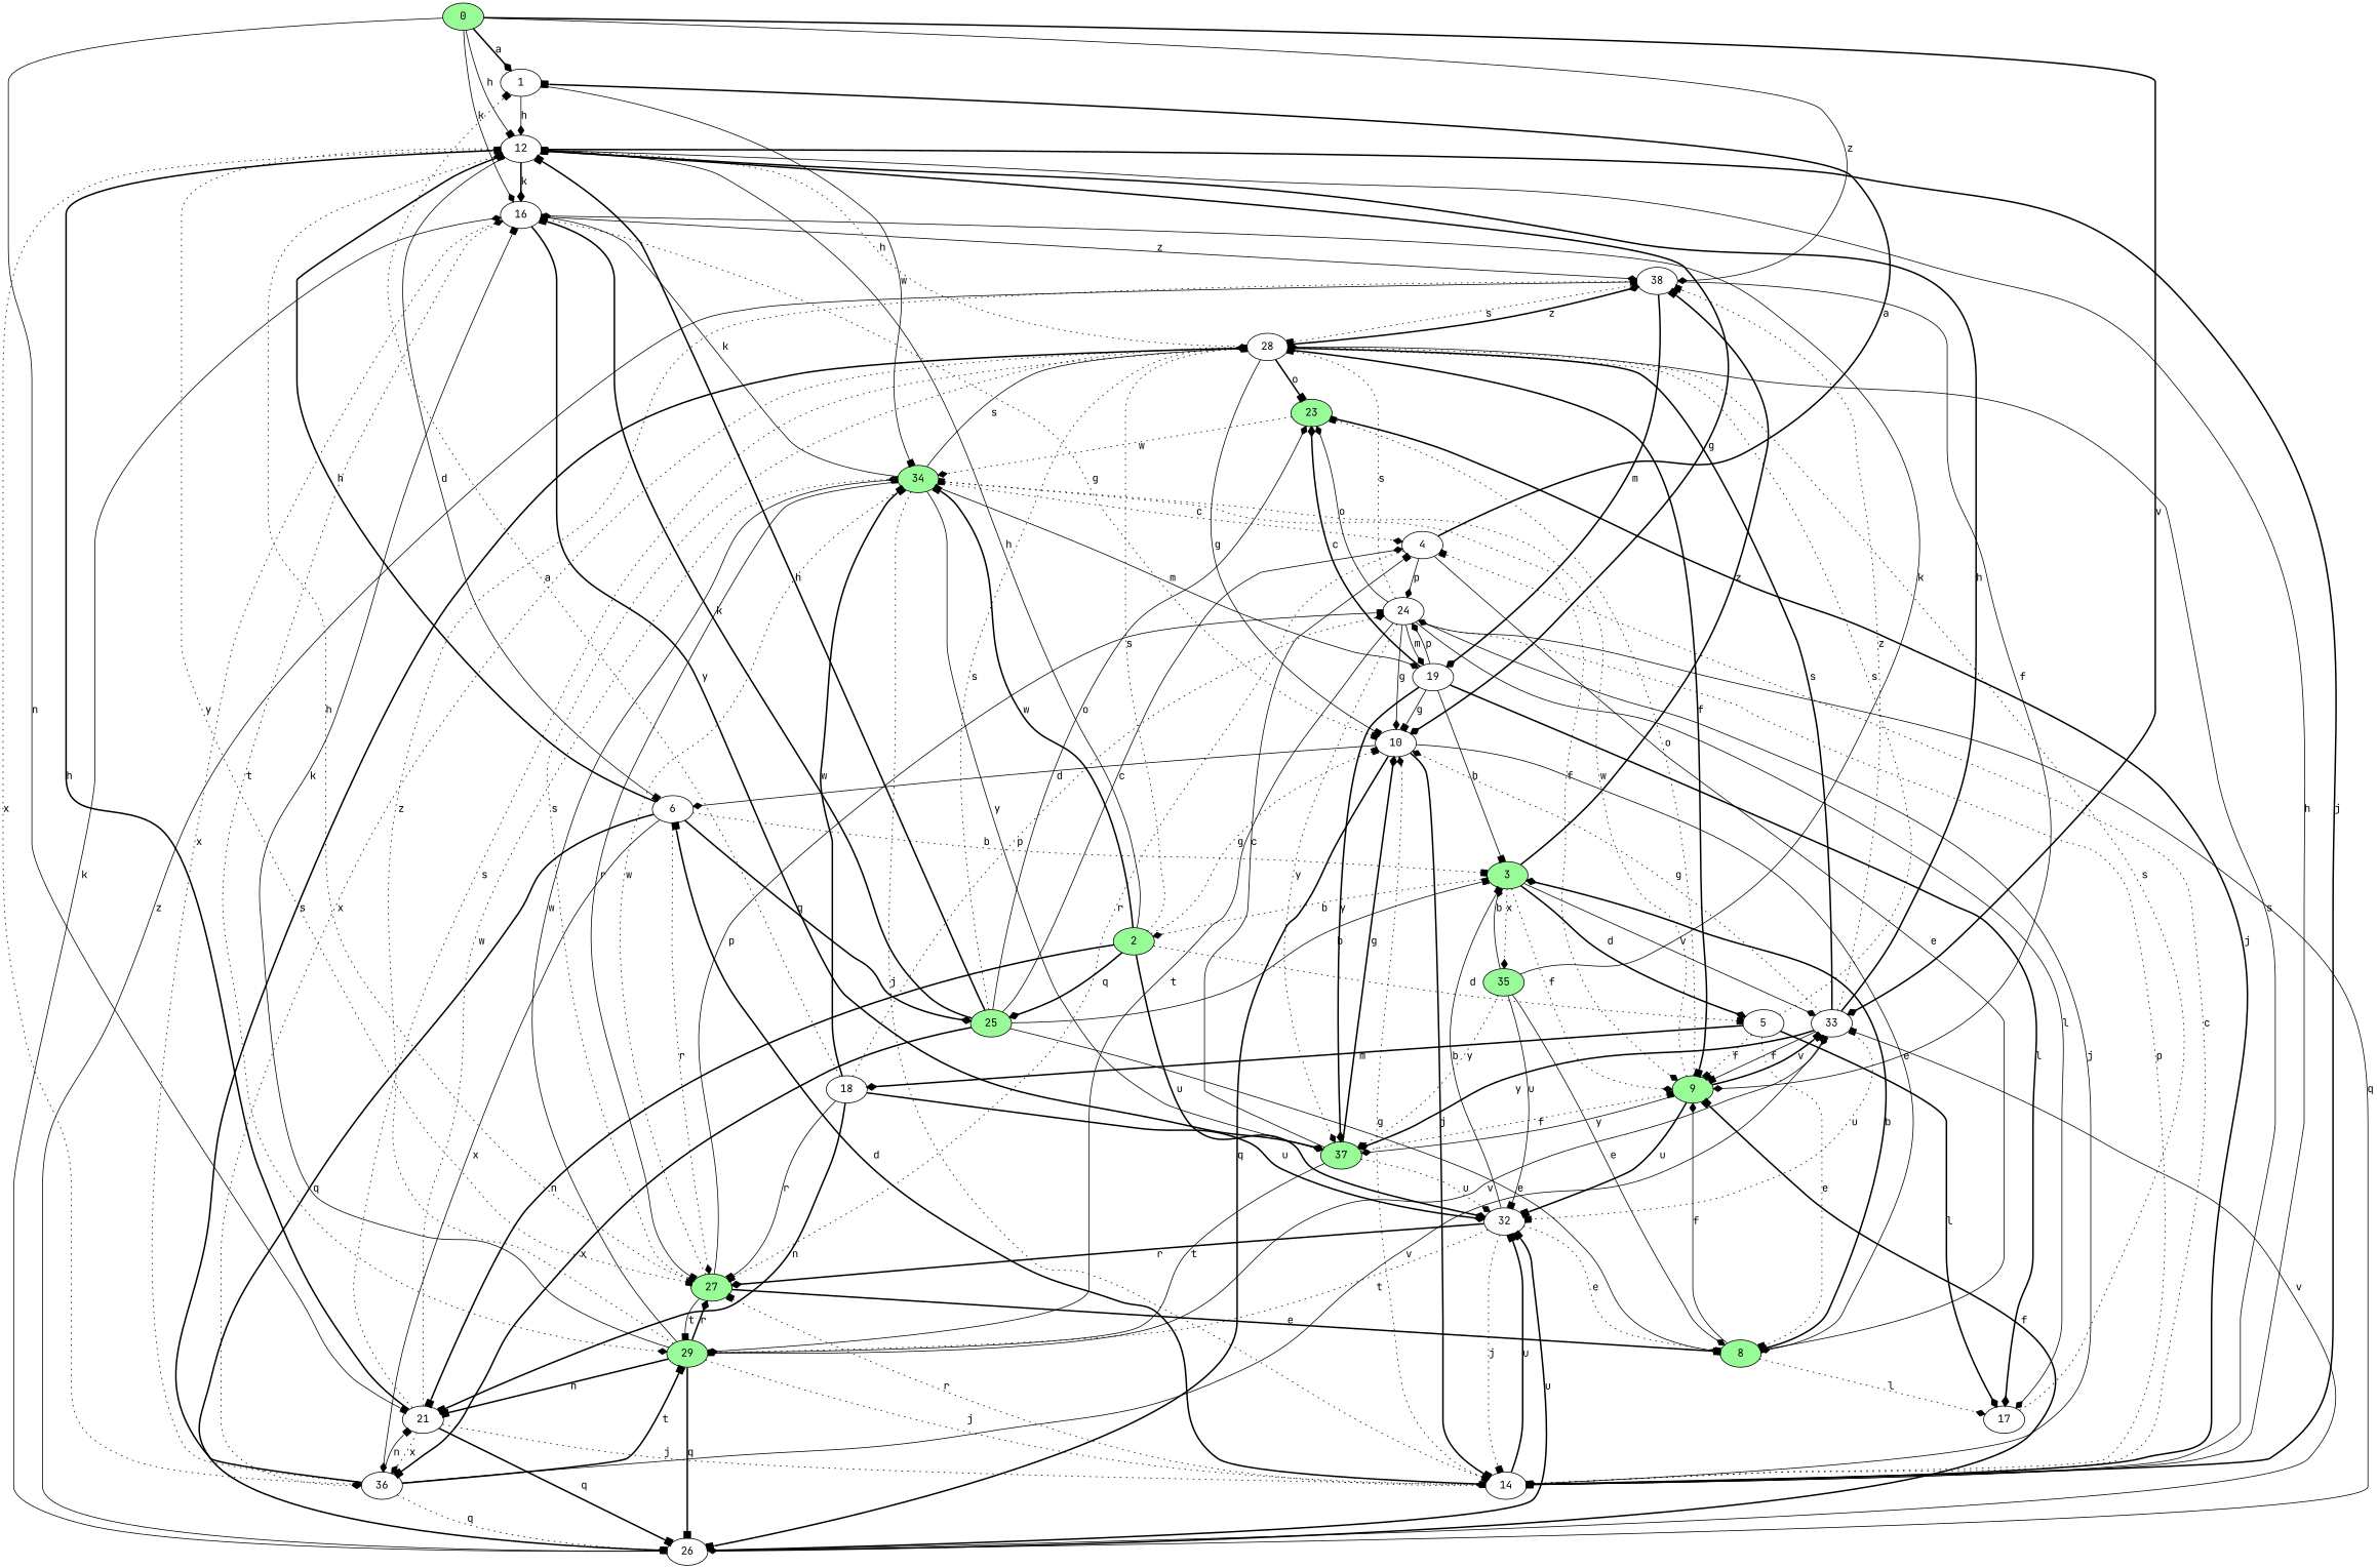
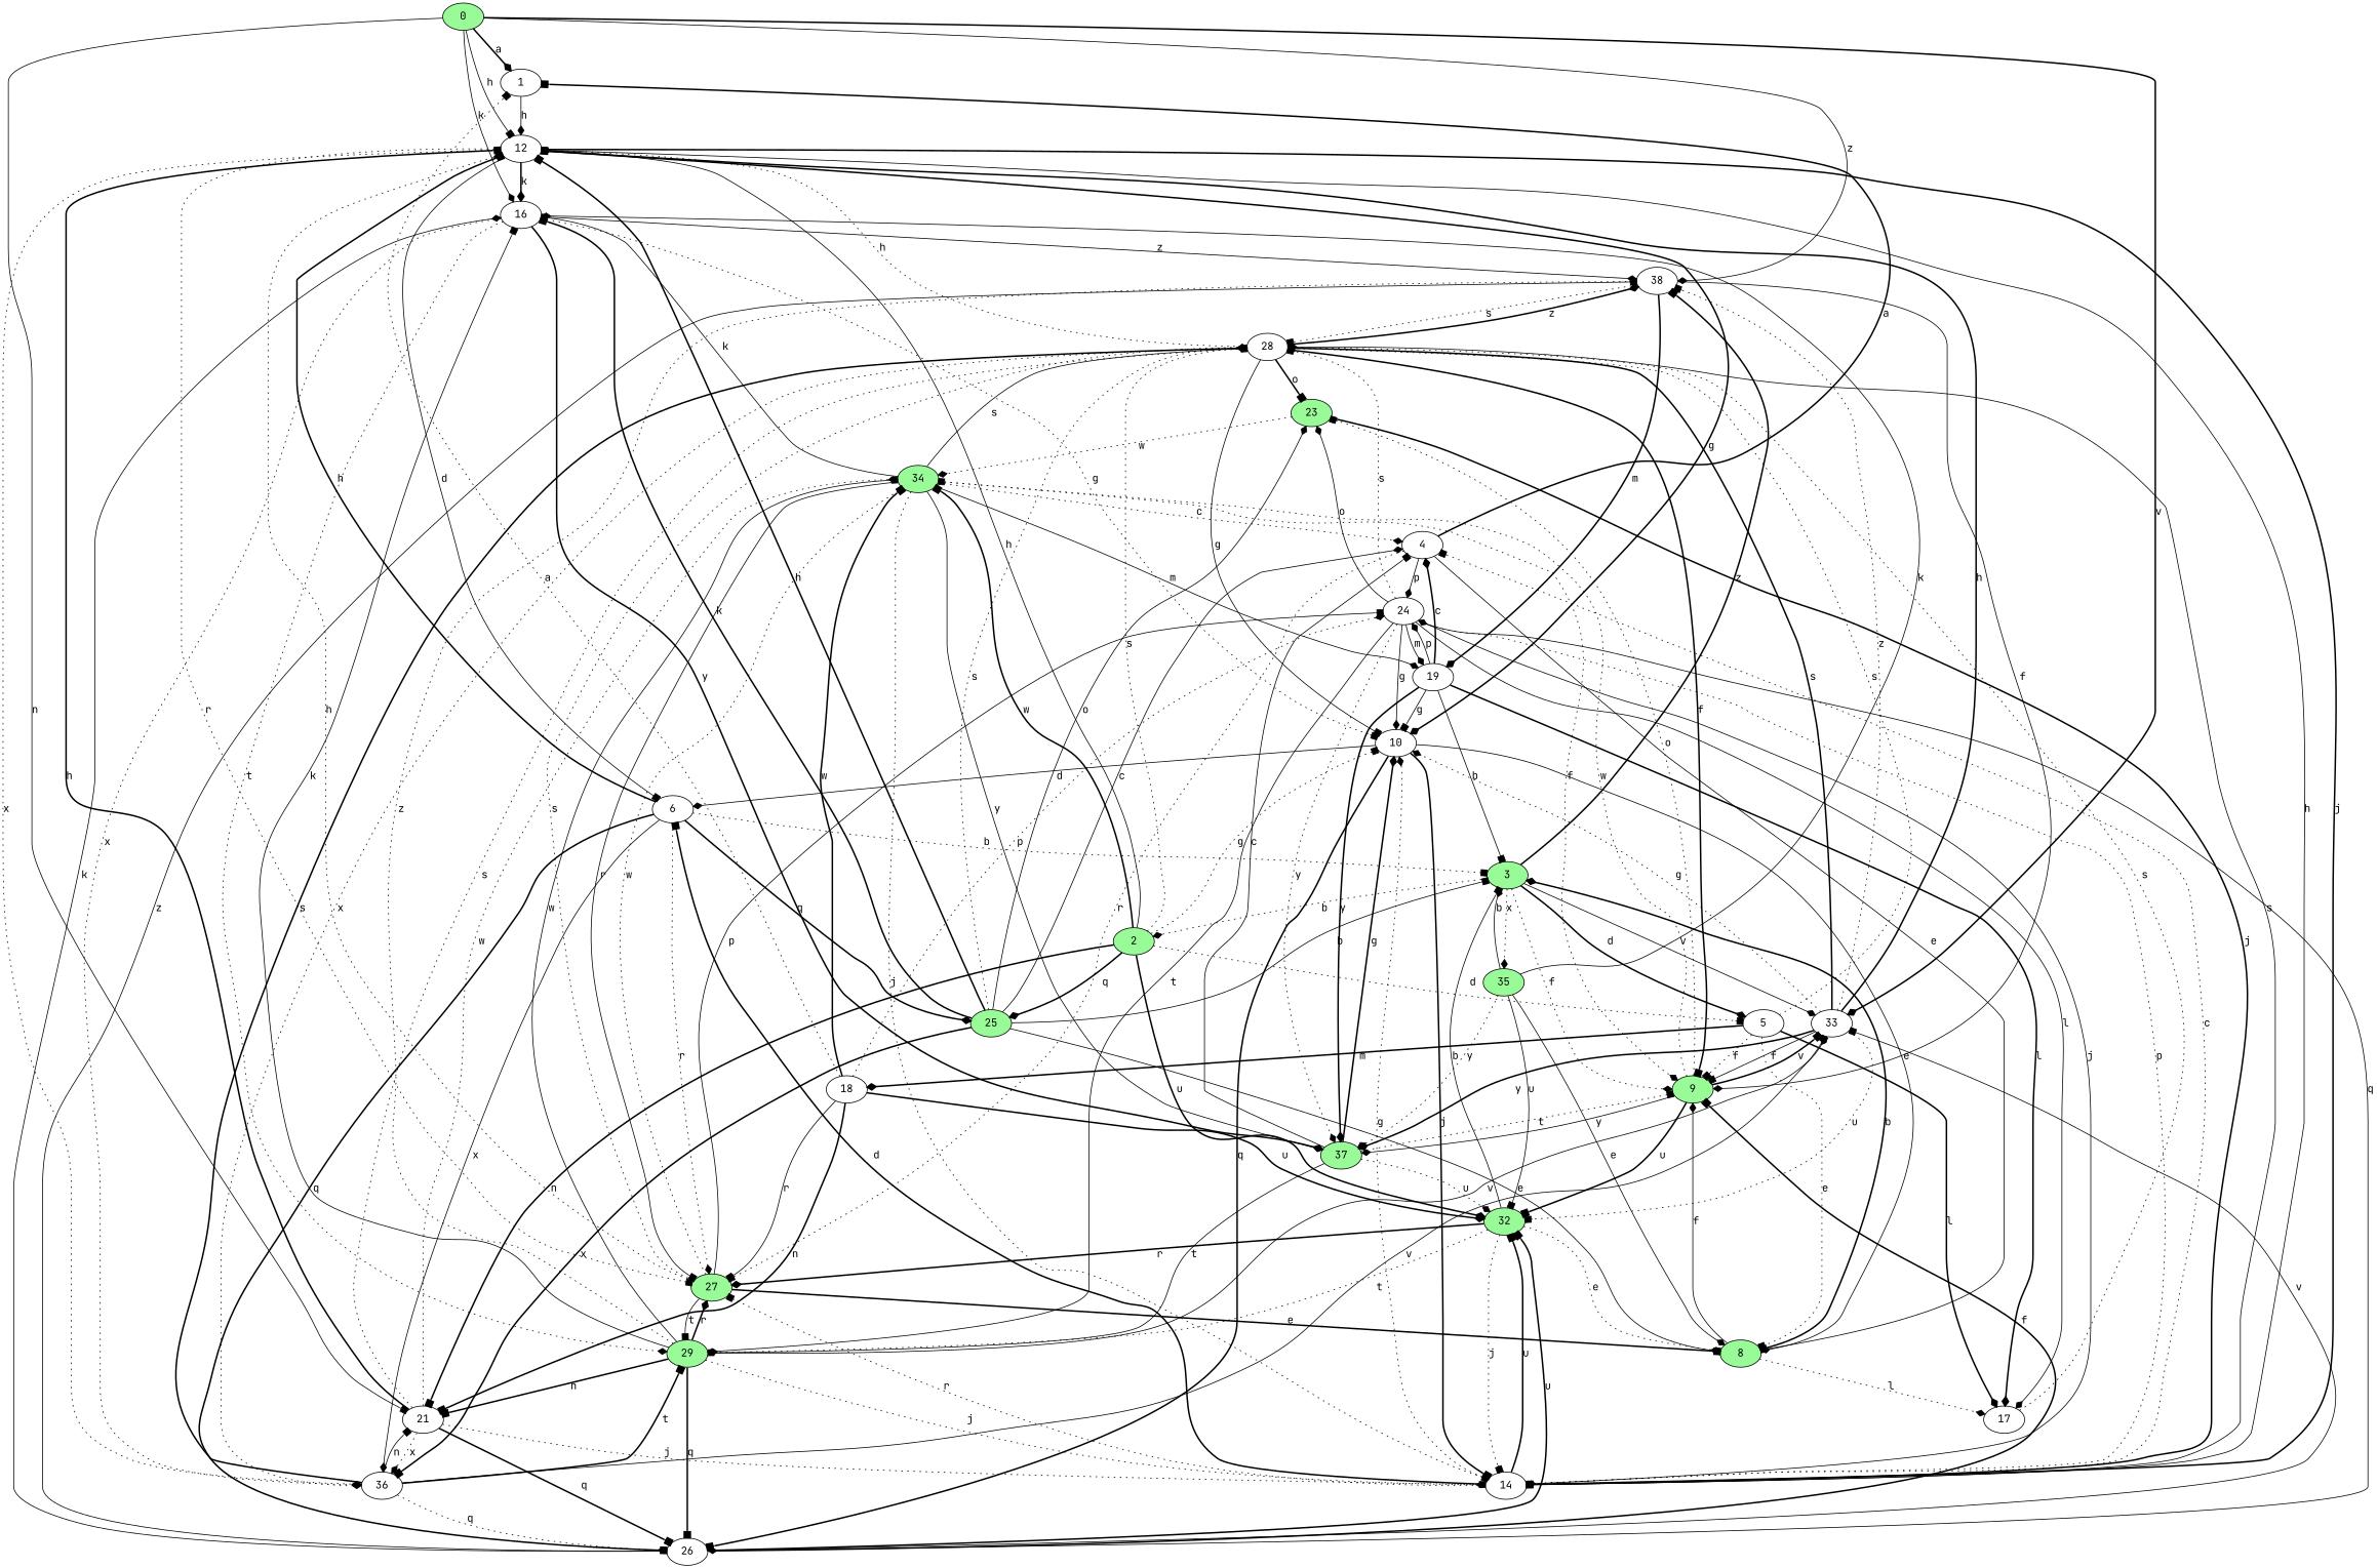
  strict digraph {
    fontname="JetBrains Mono"
    node [fillcolor=white fontname="JetBrains Mono" style=filled]
    edge [arrowhead=diamond fontname="JetBrains Mono" style=solid]
    0 [fillcolor=palegreen]
    1
    12
    16
    21
    33
    38
    34 [fillcolor=palegreen]
    10
    27 [fillcolor=palegreen]
    6
    36
    14
    37 [fillcolor=palegreen]
    29 [fillcolor=palegreen]
    28
    26
-   32
+   32 [fillcolor=palegreen]
    9 [fillcolor=palegreen]
    19
    4
    2 [fillcolor=palegreen]
    5
    25 [fillcolor=palegreen]
    8 [fillcolor=palegreen]
    17
    18
    3 [fillcolor=palegreen]
    23 [fillcolor=palegreen]
    35 [fillcolor=palegreen]
    24
    0 -> 1 [label=a style=bold]
    0 -> 12 [arrowhead=box label=h]
    0 -> 16 [label=k]
    0 -> 21 [arrowhead=box label=n]
    0 -> 33 [label=v style=bold]
    0 -> 38 [label=z]
    1 -> 12 [label=h]
-   1 -> 34 [arrowhead=box label=w]
    12 -> 16 [label=k style=bold]
    12 -> 10 [label=g style=bold]
-   12 -> 27 [arrowhead=box label=y style=dotted]
+   12 -> 27 [arrowhead=box label=r style=dotted]
    12 -> 6 [arrowhead=box label=d]
    12 -> 36 [label=x style=dotted]
    12 -> 14 [arrowhead=box label=j style=bold]
    16 -> 38 [label=z]
    16 -> 10 [arrowhead=box label=g style=dotted]
-   36 -> 16 [label=x style=dotted]
+   16 -> 36 [label=x style=dotted]
    16 -> 37 [label=y style=bold]
    16 -> 29 [label=t style=dotted]
    21 -> 12 [arrowhead=box label=h style=bold]
    21 -> 34 [label=w style=dotted]
    21 -> 36 [label=x style=dotted]
    21 -> 14 [arrowhead=box label=j style=dotted]
    21 -> 28 [arrowhead=box label=s style=dotted]
    21 -> 26 [arrowhead=box label=q style=bold]
    33 -> 12 [arrowhead=box label=h style=bold]
    33 -> 38 [arrowhead=box label=z style=dotted]
    33 -> 10 [label=g style=dotted]
    33 -> 37 [label=y style=bold]
    33 -> 28 [arrowhead=box label=s style=bold]
    33 -> 32 [arrowhead=box label=u style=dotted]
    33 -> 9 [arrowhead=box label=f]
    38 -> 28 [arrowhead=box label=s style=dotted]
    38 -> 9 [label=f]
    38 -> 19 [label=m style=bold]
    34 -> 16 [arrowhead=box label=k]
    34 -> 27 [arrowhead=box label=r]
    34 -> 14 [arrowhead=box label=j style=dotted]
    34 -> 37 [label=y]
    34 -> 28 [label=s]
    34 -> 9 [label=f style=dotted]
    34 -> 19 [label=m]
    34 -> 4 [label=c style=dotted]
    10 -> 6 [label=d]
    10 -> 14 [arrowhead=box label=j style=bold]
    10 -> 26 [arrowhead=box label=q style=bold]
    10 -> 8 [label=e]
    27 -> 12 [label=h style=dotted]
    27 -> 34 [arrowhead=box label=w style=dotted]
    27 -> 29 [arrowhead=box label=t]
    27 -> 28 [label=s style=dotted]
    27 -> 8 [arrowhead=box label=e style=bold]
    27 -> 24 [arrowhead=box label=p]
    6 -> 12 [arrowhead=box label=h style=bold]
    6 -> 27 [label=r style=dotted]
    6 -> 36 [label=x]
    6 -> 26 [arrowhead=box label=q style=bold]
    6 -> 25 [label=q style=bold]
    6 -> 3 [arrowhead=box label=b style=dotted]
    36 -> 21 [arrowhead=box label=n]
    36 -> 33 [arrowhead=box label=v]
    36 -> 29 [arrowhead=box label=t style=bold]
    36 -> 28 [label=s style=bold]
    36 -> 26 [label=q style=dotted]
    14 -> 12 [arrowhead=box label=h]
    14 -> 10 [label=g style=dotted]
    14 -> 27 [arrowhead=box label=r style=dotted]
    14 -> 6 [arrowhead=box label=d style=bold]
    14 -> 28 [label=s]
    14 -> 32 [arrowhead=box label=u style=bold]
    14 -> 4 [arrowhead=box label=c style=dotted]
    14 -> 24 [label=p style=dotted]
    37 -> 10 [label=g style=bold]
    37 -> 29 [arrowhead=box label=t]
    37 -> 32 [label=u style=dotted]
-   37 -> 9 [arrowhead=box label=f style=dotted]
+   37 -> 9 [arrowhead=box label=t style=dotted]
    37 -> 4 [arrowhead=box label=c]
    29 -> 16 [arrowhead=box label=k]
    29 -> 21 [arrowhead=box label=n style=bold]
    29 -> 33 [label=v]
    29 -> 38 [arrowhead=box label=z style=dotted]
    29 -> 34 [arrowhead=box label=w]
    29 -> 27 [label=r style=bold]
    29 -> 14 [label=j style=dotted]
    29 -> 26 [arrowhead=box label=q style=bold]
    28 -> 12 [label=h style=dotted]
    28 -> 38 [label=z style=bold]
    28 -> 10 [arrowhead=box label=g]
    28 -> 36 [label=x style=dotted]
    28 -> 9 [arrowhead=box label=f style=bold]
    28 -> 23 [arrowhead=box label=o style=bold]
    26 -> 16 [label=k]
    26 -> 33 [arrowhead=box label=v]
    26 -> 38 [arrowhead=box label=z]
    26 -> 32 [arrowhead=box label=u style=bold]
    26 -> 9 [arrowhead=box label=f style=bold]
    32 -> 27 [label=r style=bold]
    32 -> 14 [arrowhead=box label=j style=dotted]
    32 -> 29 [label=t style=dotted]
    32 -> 8 [label=e style=dotted]
    32 -> 3 [arrowhead=box label=b]
    9 -> 33 [arrowhead=box label=v style=bold]
    9 -> 34 [arrowhead=box label=w style=dotted]
    9 -> 37 [label=y]
    9 -> 32 [arrowhead=box label=u style=bold]
    9 -> 23 [arrowhead=box label=o style=dotted]
    19 -> 10 [arrowhead=box label=g]
    19 -> 37 [label=y style=bold]
-   19 -> 23 [label=c style=bold]
+   19 -> 4 [label=c style=bold]
    19 -> 17 [label=l style=bold]
    19 -> 3 [arrowhead=box label=b]
    19 -> 24 [label=p]
    4 -> 1 [arrowhead=box label=a style=bold]
    4 -> 27 [arrowhead=box label=r style=dotted]
    4 -> 8 [arrowhead=box label=e]
    4 -> 24 [label=p]
    2 -> 12 [label=h]
    2 -> 21 [arrowhead=box label=n style=bold]
    2 -> 34 [arrowhead=box label=w style=bold]
    2 -> 10 [arrowhead=box label=g style=dotted]
    2 -> 28 [arrowhead=box label=s style=dotted]
    2 -> 32 [label=u style=bold]
    2 -> 5 [arrowhead=box label=d style=dotted]
    2 -> 25 [label=q style=bold]
    5 -> 28 [arrowhead=box label=s style=dotted]
    5 -> 9 [arrowhead=box label=f style=dotted]
    5 -> 8 [arrowhead=box label=e style=dotted]
    5 -> 17 [label=l style=bold]
    5 -> 18 [label=m style=bold]
    25 -> 12 [arrowhead=box label=h style=bold]
    25 -> 16 [arrowhead=box label=k style=bold]
    25 -> 36 [arrowhead=box label=x style=bold]
    25 -> 28 [label=s style=dotted]
    25 -> 4 [label=c]
    25 -> 8 [label=e]
    25 -> 3 [arrowhead=box label=b]
    25 -> 23 [label=o]
    8 -> 9 [label=f]
    8 -> 17 [label=l style=dotted]
    8 -> 3 [label=b style=bold]
    17 -> 28 [arrowhead=box label=s style=dotted]
    18 -> 1 [arrowhead=box label=a style=dotted]
    18 -> 21 [arrowhead=box label=n style=bold]
    18 -> 34 [arrowhead=box label=w style=bold]
    18 -> 27 [arrowhead=box label=r]
    18 -> 32 [label=u style=bold]
    18 -> 24 [label=p style=dotted]
    3 -> 33 [label=v]
    3 -> 38 [arrowhead=box label=z style=bold]
    3 -> 9 [label=f style=dotted]
    3 -> 2 [label=b style=dotted]
    3 -> 5 [label=d style=bold]
    3 -> 35 [label=x style=dotted]
    23 -> 34 [label=w style=dotted]
    23 -> 14 [arrowhead=box label=j style=bold]
    35 -> 16 [label=k]
    35 -> 37 [label=y style=dotted]
    35 -> 32 [arrowhead=box label=u]
    35 -> 8 [label=e]
    35 -> 3 [label=b]
    24 -> 10 [label=g]
    24 -> 14 [label=j]
    24 -> 37 [label=y style=dotted]
    24 -> 29 [label=t]
    24 -> 28 [arrowhead=box label=s style=dotted]
    24 -> 26 [label=q]
    24 -> 19 [label=m]
    24 -> 17 [label=l]
    24 -> 23 [label=o]
  }
